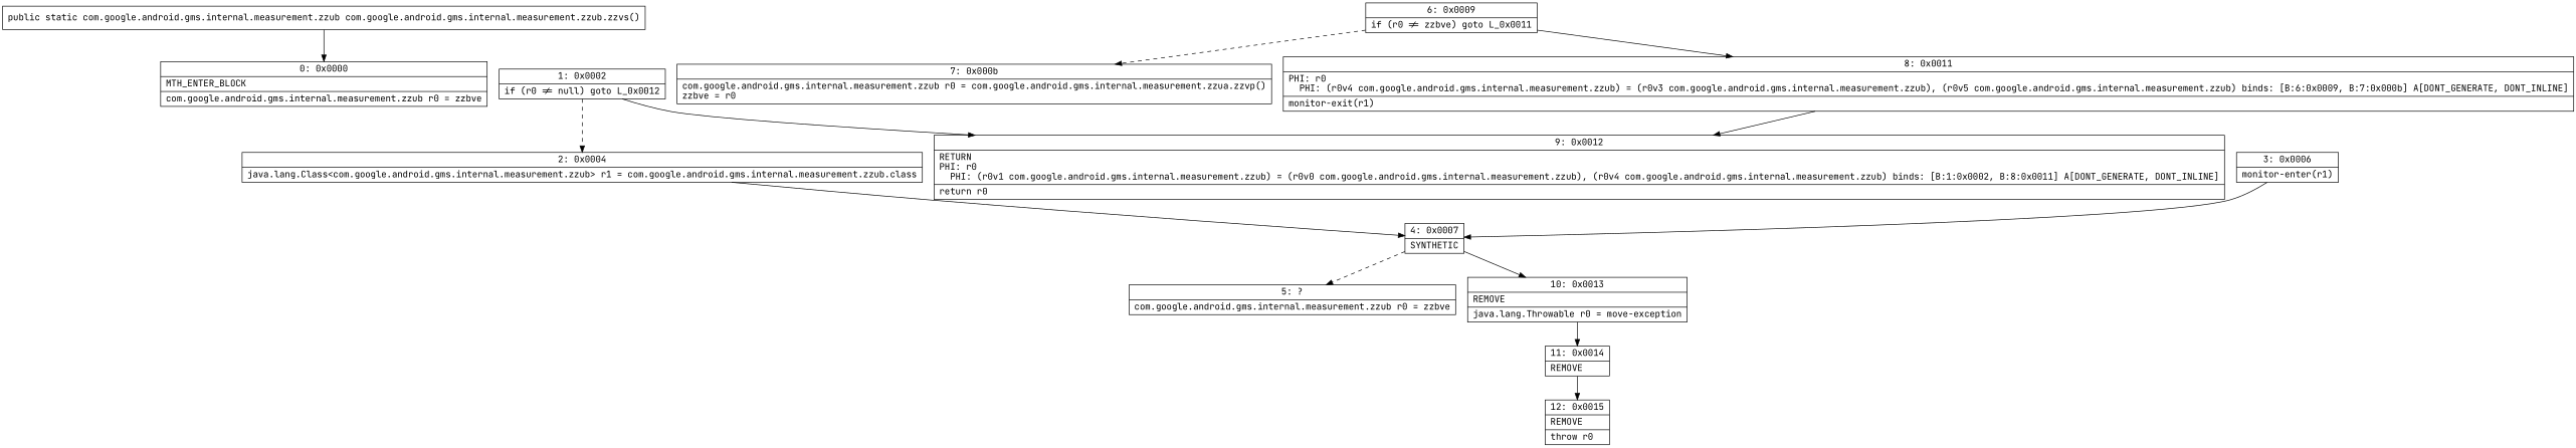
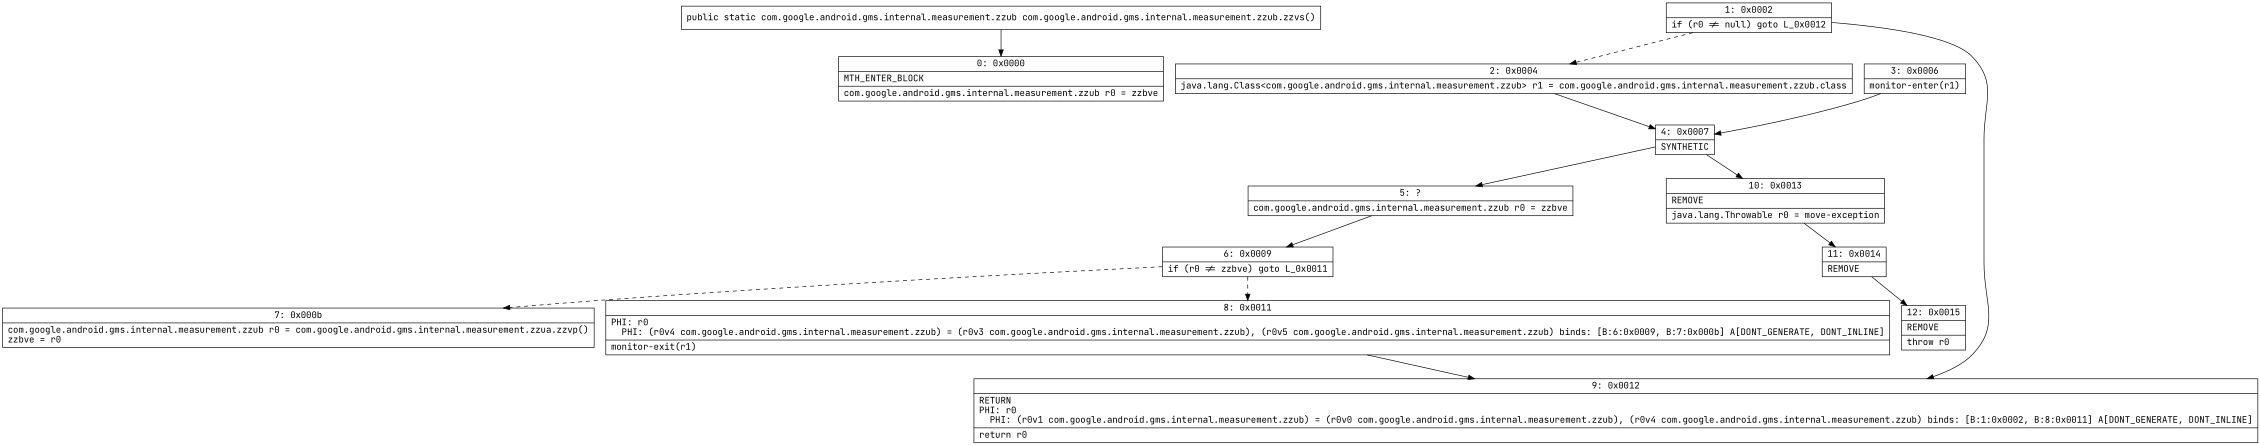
  digraph {
    fontname="JetBrains Mono"
    node [fontname="JetBrains Mono" shape=record]
    edge [fontname="JetBrains Mono"]
    n1 [label="{0\:\ 0x0000|MTH_ENTER_BLOCK\l|com.google.android.gms.internal.measurement.zzub r0 = zzbve\l}"]
    n2 [label="{1\:\ 0x0002|if (r0 != null) goto L_0x0012\l}"]
    n3 [label="{2\:\ 0x0004|java.lang.Class\<com.google.android.gms.internal.measurement.zzub\> r1 = com.google.android.gms.internal.measurement.zzub.class\l}"]
    n4 [label="{9\:\ 0x0012|RETURN\lPHI: r0 \l  PHI: (r0v1 com.google.android.gms.internal.measurement.zzub) = (r0v0 com.google.android.gms.internal.measurement.zzub), (r0v4 com.google.android.gms.internal.measurement.zzub) binds: [B:1:0x0002, B:8:0x0011] A[DONT_GENERATE, DONT_INLINE]\l|return r0\l}"]
    n5 [label="{4\:\ 0x0007|SYNTHETIC\l}"]
    n6 [label="{3\:\ 0x0006|monitor\-enter(r1)\l}"]
    n7 [label="{5\:\ ?|com.google.android.gms.internal.measurement.zzub r0 = zzbve\l}"]
    n8 [label="{10\:\ 0x0013|REMOVE\l|java.lang.Throwable r0 = move\-exception\l}"]
    n9 [label="{6\:\ 0x0009|if (r0 != zzbve) goto L_0x0011\l}"]
    n10 [label="{11\:\ 0x0014|REMOVE\l}"]
    n11 [label="{7\:\ 0x000b|com.google.android.gms.internal.measurement.zzub r0 = com.google.android.gms.internal.measurement.zzua.zzvp()\lzzbve = r0\l}"]
    n12 [label="{8\:\ 0x0011|PHI: r0 \l  PHI: (r0v4 com.google.android.gms.internal.measurement.zzub) = (r0v3 com.google.android.gms.internal.measurement.zzub), (r0v5 com.google.android.gms.internal.measurement.zzub) binds: [B:6:0x0009, B:7:0x000b] A[DONT_GENERATE, DONT_INLINE]\l|monitor\-exit(r1)\l}"]
    n13 [label="{12\:\ 0x0015|REMOVE\l|throw r0\l}"]
    n14 [label="{public static com.google.android.gms.internal.measurement.zzub com.google.android.gms.internal.measurement.zzub.zzvs() }"]
    n2 -> n3 [style=dashed]
    n2 -> n4
    n3 -> n5
-   n5 -> n7 [style=dashed]
+   n5 -> n7
    n5 -> n8
    n6 -> n5
+   n7 -> n9
    n8 -> n10
    n9 -> n11 [style=dashed]
-   n9 -> n12
+   n9 -> n12 [style=dashed]
    n10 -> n13
    n12 -> n4
    n14 -> n1
  }
